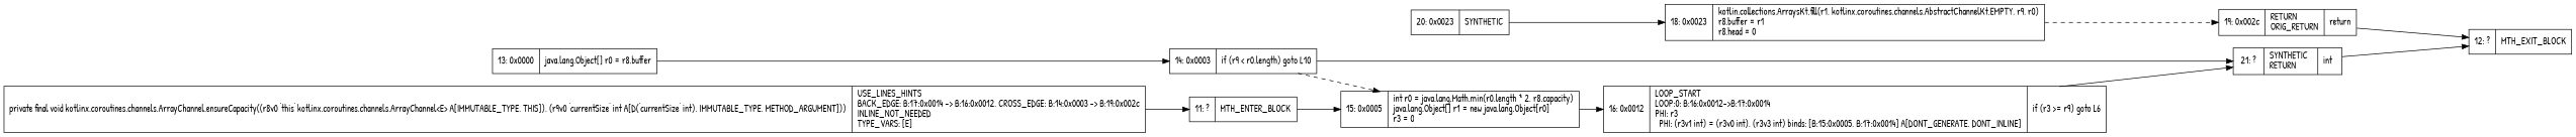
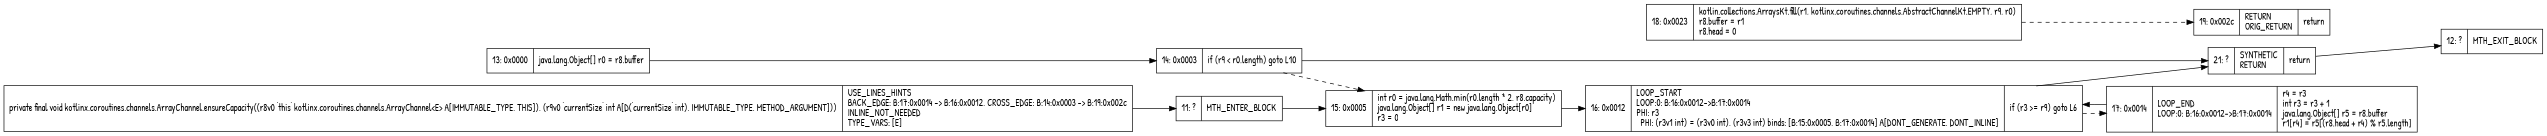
  digraph {
    fontname="Patrick Hand"
    rankdir=LR
    node [fontname="Patrick Hand" shape=record]
    edge [fontname="Patrick Hand"]
    n1 [label="{11\:\ ?|MTH_ENTER_BLOCK\l}"]
    n2 [label="{15\:\ 0x0005|int r0 = java.lang.Math.min(r0.length * 2, r8.capacity)\ljava.lang.Object[] r1 = new java.lang.Object[r0]\lr3 = 0\l}"]
    n3 [label="{13\:\ 0x0000|java.lang.Object[] r0 = r8.buffer\l}"]
    n4 [label="{14\:\ 0x0003|if (r9 \< r0.length) goto L10\l}"]
-   n5 [label="{21\:\ ?|SYNTHETIC\lRETURN\l|int\l}"]
+   n5 [label="{21\:\ ?|SYNTHETIC\lRETURN\l|return\l}"]
    n6 [label="{16\:\ 0x0012|LOOP_START\lLOOP:0: B:16:0x0012\-\>B:17:0x0014\lPHI: r3 \l  PHI: (r3v1 int) = (r3v0 int), (r3v3 int) binds: [B:15:0x0005, B:17:0x0014] A[DONT_GENERATE, DONT_INLINE]\l|if (r3 \>= r9) goto L6\l}"]
    n7 [label="{12\:\ ?|MTH_EXIT_BLOCK\l}"]
-   n9 [label="{20\:\ 0x0023|SYNTHETIC\l}"]
+   n8 [label="{17\:\ 0x0014|LOOP_END\lLOOP:0: B:16:0x0012\-\>B:17:0x0014\l|r4 = r3\lint r3 = r3 + 1\ljava.lang.Object[] r5 = r8.buffer\lr1[r4] = r5[(r8.head + r4) % r5.length]\l}"]
    n10 [label="{18\:\ 0x0023|kotlin.collections.ArraysKt.fill(r1, kotlinx.coroutines.channels.AbstractChannelKt.EMPTY, r9, r0)\lr8.buffer = r1\lr8.head = 0\l}"]
    n11 [label="{19\:\ 0x002c|RETURN\lORIG_RETURN\l|return\l}"]
    n12 [label="{private final void kotlinx.coroutines.channels.ArrayChannel.ensureCapacity((r8v0 'this' kotlinx.coroutines.channels.ArrayChannel\<E\> A[IMMUTABLE_TYPE, THIS]), (r9v0 'currentSize' int A[D('currentSize' int), IMMUTABLE_TYPE, METHOD_ARGUMENT]))  | USE_LINES_HINTS\lBACK_EDGE: B:17:0x0014 \-\> B:16:0x0012, CROSS_EDGE: B:14:0x0003 \-\> B:19:0x002c\lINLINE_NOT_NEEDED\lTYPE_VARS: [E]\l}"]
    n1 -> n2
    n2 -> n6
    n3 -> n4
    n4 -> n2 [style=dashed]
    n4 -> n5
    n5 -> n7
    n6 -> n5
-   n9 -> n10
+   n6 -> n8 [style=dashed]
+   n8 -> n6
    n10 -> n11 [style=dashed]
-   n11 -> n7
    n12 -> n1
  }
